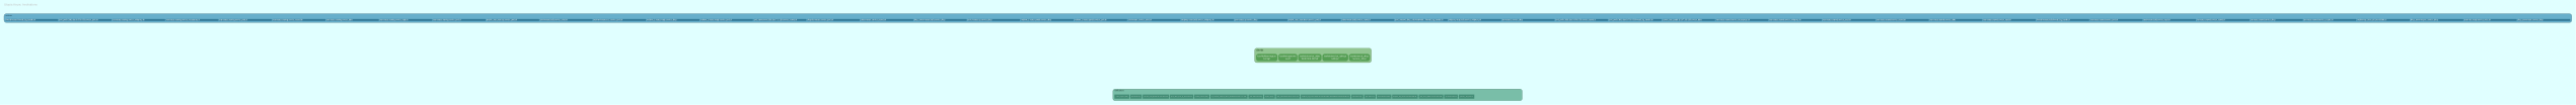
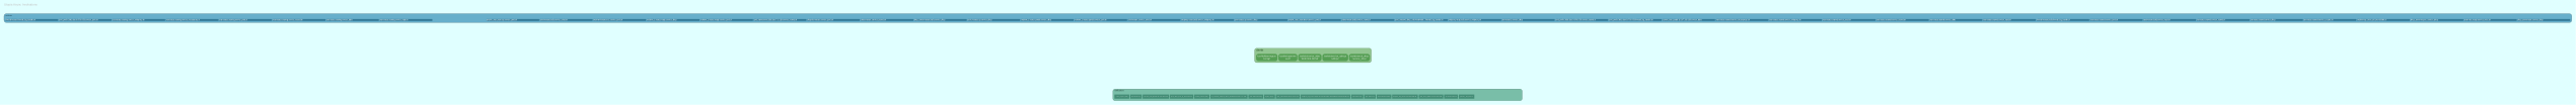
  digraph {
    bgcolor=lightcyan
    fontcolor=grey
    fontname=Arial
    fontsize=16
    label="Utopia Async Invokations"
    labeljust=l
    labelloc=top
    nodesep=0.05
    rankdir=TB
    ranksep=2.5
    node [fontname=Arial margin=0 penwidth=0.1 shape=box style=filled color="#092834" fillcolor="#347B98" fontcolor=white fontsize=10]
    edge [arrowhead=none arrowsize=0.5 color=black penwidth=0.1]
    _fac04ca68a48af91f0290001604a2463 [height=0 margin=0.1 shape=plaintext style=invisible color="" fillcolor="" fontcolor="" fontsize=""]
    n2 [color="#093426" fillcolor="#448D76" fontsize=8 height=0 label="pnm-status:up\l" margin=0.1 width=0]
    n3 [color="#093426" fillcolor="#448D76" fontsize=8 height=0 label="primary_lan_l3net:4\l" margin=0.1 width=0]
    n4 [color="#093426" fillcolor="#448D76" fontsize=8 height=0 label="lan-status:started\l" margin=0.1 width=0]
    n5 [color="#093426" fillcolor="#448D76" fontsize=8 height=0 label="cfgfile_apply:\l" margin=0.1 width=0]
    n6 [color="#093426" fillcolor="#448D76" fontsize=8 height=0 label="wan-status:starting\l" margin=0.1 width=0]
    n7 [color="#093426" fillcolor="#448D76" fontsize=8 height=0 label="ipv4_wan_ipaddr:10.107.200.138\l" margin=0.1 width=0]
    n8 [color="#093426" fillcolor="#448D76" fontsize=8 height=0 label="dhcpv4_ntp_server:213.239.234.28\l" margin=0.1 width=0]
    n9 [color="#093426" fillcolor="#448D76" fontsize=8 height=0 label="ipv4_addr_mon_ip_del:erouter0\l" margin=0.1 width=0]
    n10 [color="#093426" fillcolor="#448D76" fontsize=8 height=0 label="current_wan_ipaddr:10.107.200.138\l" margin=0.1 width=0]
    n11 [color="#093426" fillcolor="#448D76" fontsize=8 height=0 label="ipv4-status:up\l" margin=0.1 width=0]
    n12 [color="#093426" fillcolor="#448D76" fontsize=8 height=0 label="wan-status:started\l" margin=0.1 width=0]
    n13 [color="#093426" fillcolor="#448D76" fontsize=8 height=0 label="ipv6-status:up\l" margin=0.1 width=0]
    n14 [color="#093426" fillcolor="#448D76" fontsize=8 height=0 label="dhcpv6_ntp_server:046e:7470:3109:7265:7664:6f6d:6169:6e03:636f:6d\l" margin=0.1 width=0]
    n15 [color="#093426" fillcolor="#448D76" fontsize=8 height=0 label="ipv6_prefix:3001:dae:0:e700::/56\l" margin=0.1 width=0]
    n16 [color="#093426" fillcolor="#448D76" fontsize=8 height=0 label="tr_erouter0_dhcpv6_client_v6addr:2001:dae:7:1::214\l" margin=0.1 width=0]
    n17 [color="#093426" fillcolor="#448D76" fontsize=8 height=0 label="radvd_restart:(null)\l" margin=0.1 width=0]
    n18 [color="#093426" fillcolor="#448D76" fontsize=8 height=0 label="lease_resync:(null)\l" margin=0.1 width=0]
    n19 [color="#0A3409" fillcolor="#559E54" fontsize=12 height=0 label="/usr/bin/sysevent\n'sectl'" margin=0.1 style="filled,rounded" width=0]
    n20 [color="#0A3409" fillcolor="#559E54" fontsize=12 height=0 label="/usr/bin/sectl_dhcp\n'service_dhcp'" margin=0.1 style="filled,rounded" width=0]
    n21 [color="#0A3409" fillcolor="#559E54" fontsize=12 height=0 label="/usr/bin/service_udhcpc\n'udhcpc'" margin=0.1 style="filled,rounded" width=0]
    n22 [color="#0A3409" fillcolor="#559E54" fontsize=12 height=0 label="/usr/bin/service_ddns\n'SERVICE-DDNS'" margin=0.1 style="filled,rounded" width=0]
    n23 [color="#0A3409" fillcolor="#559E54" fontsize=12 height=0 label="/usr/lib/libsrvmgr.so\n'srvmgr'" margin=0.1 style="filled,rounded" width=0]
    n24 [height=0 label="phylink_wan_state:down:service_potd.sh\l" width=4]
    n25 [height=0 label="pnm-status:up:service_dhcp\l" width=4]
    n26 [height=0 label="dhcp_server-resync::service_dhcp\l" width=4]
    n27 [height=0 label="multinet-up:1:vlan_util_brcm93390.sh\l" width=4]
    n28 [height=0 label="multinet_1-status:partial:service_ipv6.sh\l" width=4]
    n29 [height=0 label="multinet_1-status:partial:service_dhcp\l" width=4]
    n30 [height=0 label="ipv4_4-status:up:service_dhcp\l" width=4]
    n31 [height=0 label="lan-status:started:service_ccsphs.sh\l" width=4]
    n32 [height=0 label="lan-status:started:service_dhcp\l" width=4]
    n33 [height=0 label="lan-status:started:service_routed.sh\l" width=4]
    n34 [height=0 label="dhcp_server-start::service_dhcp\l" width=4]
    n35 [height=0 label="multinet_1-status:ready:service_ipv6.sh\l" width=4]
    n36 [height=0 label="multinet_1-status:ready:service_dhcp\l" width=4]
    n37 [height=0 label="multinet-instances:1:service_ipv6.sh\l" width=4]
    n38 [height=0 label="firewall-restart::firewall_log_handle.sh\l" width=4]
    n39 [height=0 label="sshd-restart:(null):service_sshd.sh\l" width=4]
    n40 [height=0 label="phylink_wan_state:up:service_potd.sh\l" width=4]
-   n41 [height=0 label="wan-status:starting:service_ipv6.sh\l" width=4]
    n42 [height=0 label="wan-status:starting:service_ntpd.sh\l" width=4]
    n43 [height=0 label="wan-status:starting:service_ddns\l" width=4]
    n44 [height=0 label="wan-status:starting:service_routed.sh\l" width=4]
    n45 [height=0 label="wan-status:starting:service_potd.sh\l" width=4]
    n46 [height=0 label="wan-status:starting:service_mcastproxy.sh\l" width=4]
    n47 [height=0 label="wan-status:starting:service_mldproxy.sh\l" width=4]
    n48 [height=0 label="ntpd-restart:(null):service_ntpd.sh\l" width=4]
    n49 [height=0 label="current_wan_ipaddr:10.107.200.138:service_ddns\l" width=4]
    n50 [height=0 label="wan-status:started:service_ipv6.sh\l" width=4]
    n51 [height=0 label="wan-status:started:service_ntpd.sh\l" width=4]
    n52 [height=0 label="wan-status:started:service_ddns\l" width=4]
    n53 [height=0 label="wan-status:started:service_routed.sh\l" width=4]
    n54 [height=0 label="wan-status:started:service_potd.sh\l" width=4]
    n55 [height=0 label="wan-status:started:service_mcastproxy.sh\l" width=4]
    n56 [height=0 label="wan-status:started:service_mldproxy.sh\l" width=4]
    n57 [height=0 label="sshd-restart::service_sshd.sh\l" width=4]
    n58 [height=0 label="dhcp_server-restart:(null):service_dhcp\l" width=4]
    n59 [height=0 label="firewall-restart:(null):firewall_log_handle.sh\l" width=4]
    n60 [height=0 label="start-misc:ready:service_misc.sh\l" width=4]
    n61 [height=0 label="ipv6_nameserver:2001:dae:7:1::129:service_routed.sh\l" width=4]
    n62 [height=0 label="ipv6_prefix:3001:dae:0:e700::/56:service_ipv6.sh\l" width=4]
    n63 [height=0 label="ipv6_prefix:3001:dae:0:e700::/56:firewall_log_handle.sh\l" width=4]
    n64 [height=0 label="ipv6_prefix:3001:dae:0:e700::/56:service_routed.sh\l" width=4]
    n65 [height=0 label="lan-restart:1:service_dhcp\l" width=4]
    n66 [height=0 label="mldproxy-stop:(null):service_mldproxy.sh\l" width=4]
    n67 [height=0 label="ipv6_erouter0_dhcp_solicNodeAddr::::firewall_log_handle.sh\l" width=4]
    n68 [height=0 label="zebra-restart:(null):service_routed.sh\l" width=4]
    n69 [height=0 label="mldproxy-start:(null):service_mldproxy.sh\l" width=4]
    n70 [height=0 label="zebra-restart::service_routed.sh\l" width=4]
    n71 [height=0 label="dhcpv6s-restart::service_ipv6.sh\l" width=4]
    subgraph cluster_1 {
      color="#23483C"
      fillcolor="#79BEA8"
      fontcolor="#23483C"
      fontsize=10
      label="notifications\l"
      penwidth=1.0
      style="filled, rounded"
      _fac04ca68a48af91f0290001604a2463
      n2
      n3
      n4
      n5
      n6
      n7
      n8
      n9
      n10
      n11
      n12
      n13
      n14
      n15
      n16
      n17
      n18
    }
    subgraph cluster_2 {
      color="#305A30"
      fillcolor="#92C591"
      fontcolor="#305A30"
      fontsize=14
      label="clients\l"
      penwidth=1.0
      style="filled, rounded"
      n19
      n20
      n21
      n22
      n23
    }
    subgraph cluster_3 {
      color="#1A3E4C"
      fillcolor="#67AFCB"
      fontcolor="#1A3E4C"
      fontsize=12
      label="actions\l"
      penwidth=1.0
      style="filled,rounded"
      n24
      n25
      n26
      n27
      n28
      n29
      n30
      n31
      n32
      n33
      n34
      n35
      n36
      n37
      n38
      n39
      n40
-     n41
      n42
      n43
      n44
      n45
      n46
      n47
      n48
      n49
      n50
      n51
      n52
      n53
      n54
      n55
      n56
      n57
      n58
      n59
      n60
      n61
      n62
      n63
      n64
      n65
      n66
      n67
      n68
      n69
      n70
      n71
    }
    n19 -> n2
    n19 -> n5
    n19 -> n6
    n19 -> n9
    n19 -> n10
    n19 -> n11
    n19 -> n13
    n19 -> n14
    n19 -> n15
    n19 -> n16
    n19 -> n17
    n19 -> n18
    n20 -> n3
    n20 -> n4
    n21 -> n7
    n21 -> n8
    n22 -> n12
    n24 -> n19
    n25 -> n19
    n26 -> n20
    n27 -> n20
    n28 -> n19
    n29 -> n19
    n30 -> n19
    n31 -> n20
    n32 -> n20
    n33 -> n20
    n34 -> n20
    n35 -> n19
    n36 -> n19
    n37 -> n19
    n38 -> n19
    n38 -> n23
    n39 -> n19
    n40 -> n19
-   n41 -> n19
    n42 -> n19
    n43 -> n19
    n44 -> n19
    n45 -> n19
    n46 -> n19
    n47 -> n19
    n48 -> n21
    n49 -> n19
    n50 -> n22
    n51 -> n22
    n52 -> n22
    n53 -> n22
    n54 -> n22
    n55 -> n22
    n56 -> n22
    n57 -> n19
    n58 -> n19
    n59 -> n19
    n59 -> n20
    n60 -> n20
    n61 -> n19
    n62 -> n19
    n63 -> n19
    n64 -> n19
    n65 -> n19
    n66 -> n19
    n67 -> n19
    n68 -> n19
    n69 -> n19
    n70 -> n19
    n71 -> n19
  }
